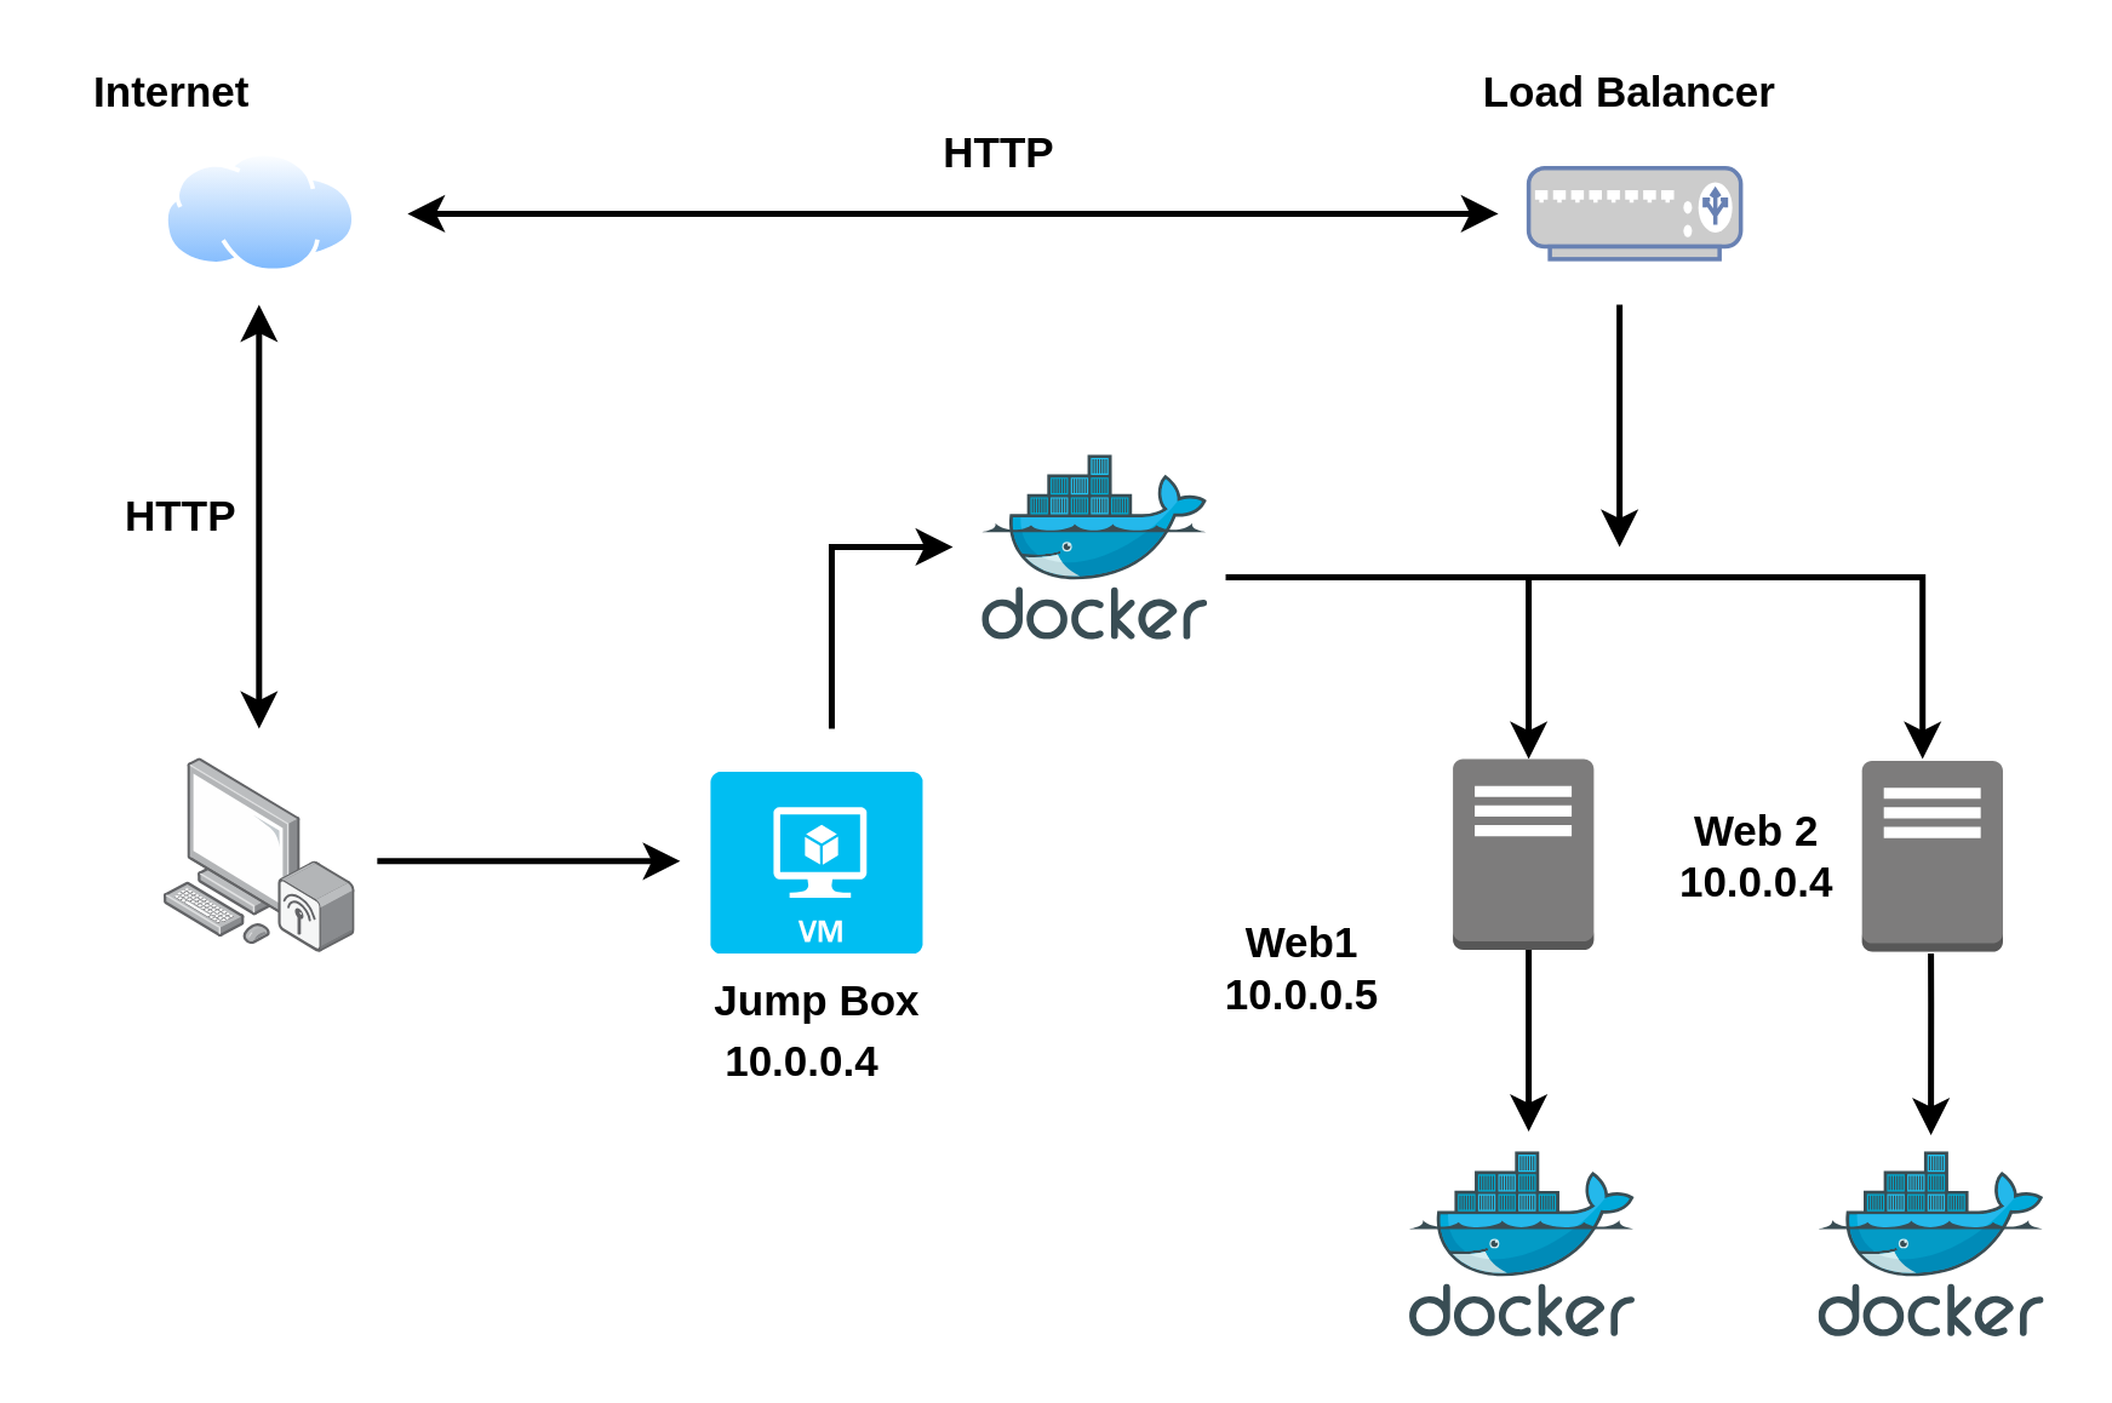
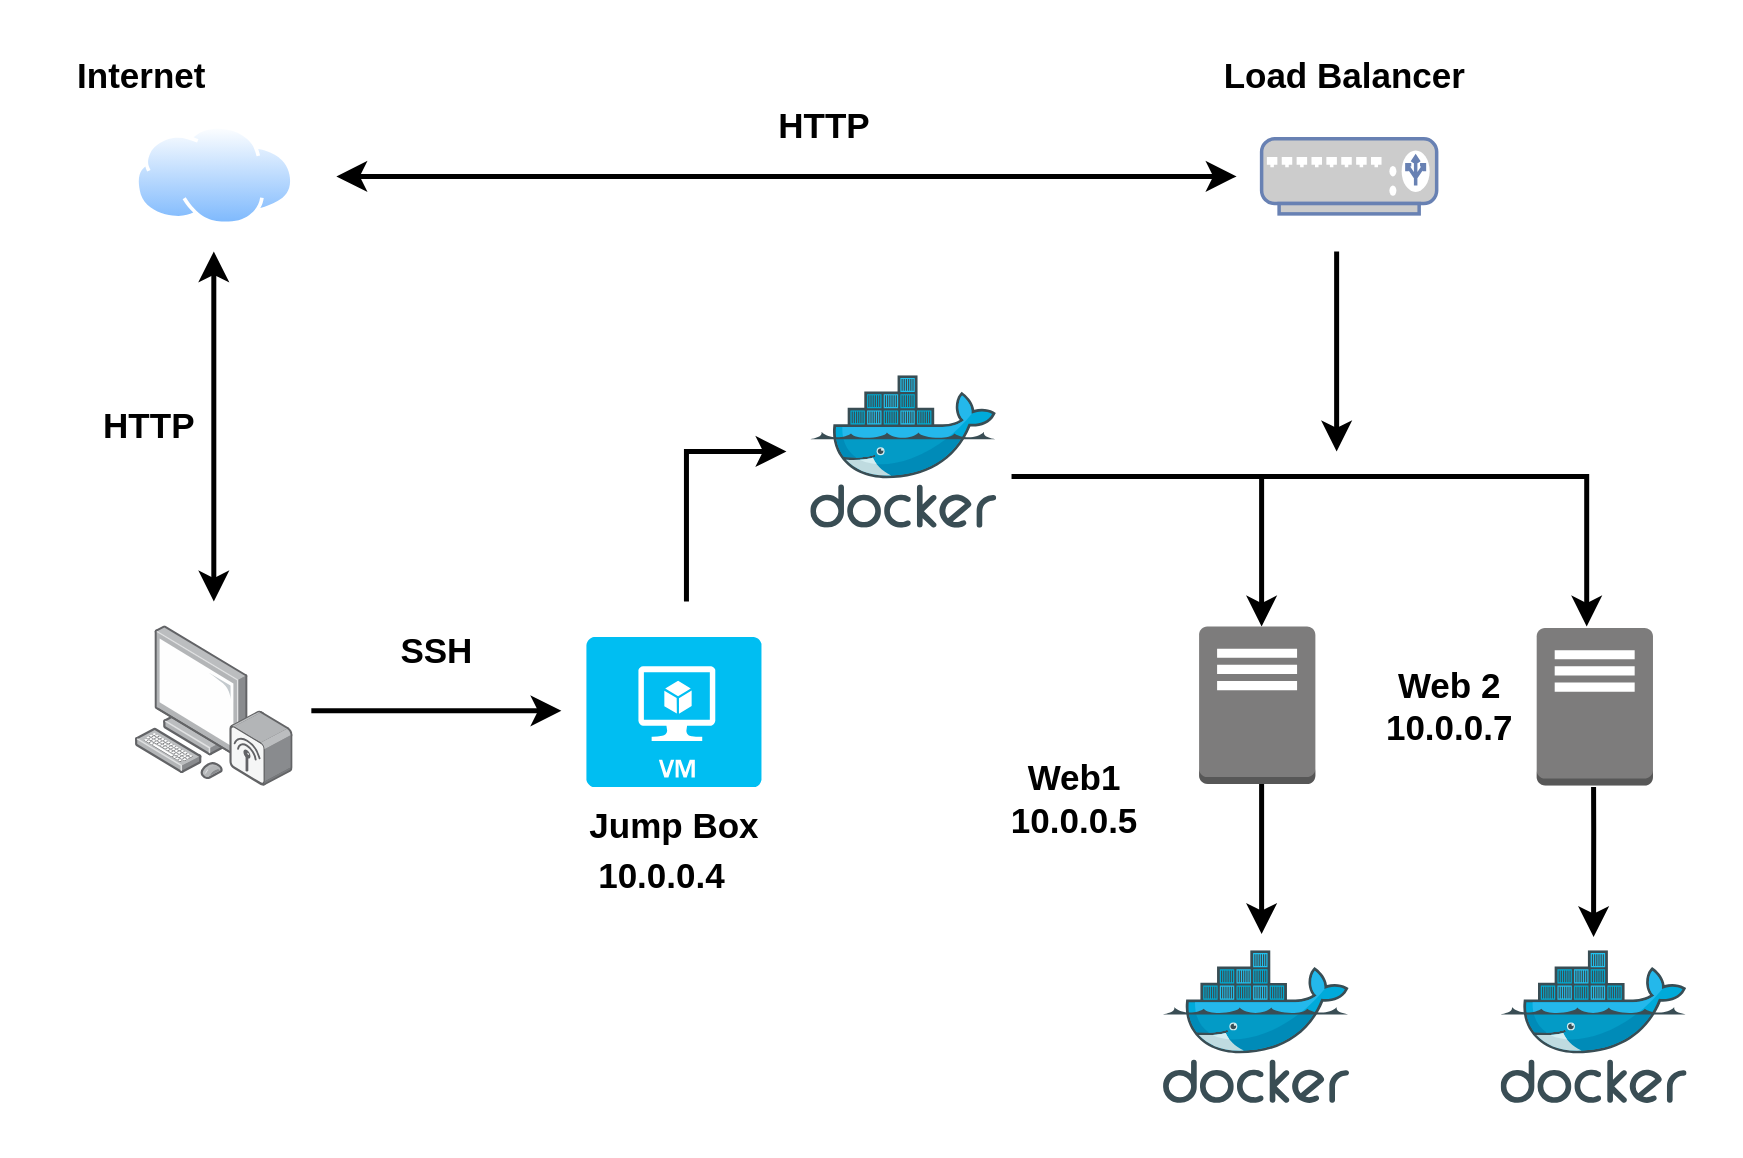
  <mxCell id="0" />
  <mxCell id="1" parent="0" />
  <mxCell id="2" value="" style="aspect=fixed;perimeter=ellipsePerimeter;html=1;align=center;shadow=0;dashed=0;spacingTop=3;image;image=img/lib/active_directory/internet_cloud.svg;" vertex="1" parent="1"><mxGeometry x="54" y="50" width="63.49" height="40" as="geometry" /></mxCell>
  <mxCell id="3" value="" style="points=[];aspect=fixed;html=1;align=center;shadow=0;dashed=0;image;image=img/lib/allied_telesis/computer_and_terminals/Personal_Computer_Wireless.svg;" vertex="1" parent="1"><mxGeometry x="54" y="250" width="63" height="64.2" as="geometry" /></mxCell>
  <mxCell id="4" value="" style="endArrow=classic;startArrow=classic;html=1;rounded=0;edgeStyle=orthogonalEdgeStyle;strokeWidth=2;" edge="1" parent="1"><mxGeometry width="50" height="50" relative="1" as="geometry"><mxPoint x="85" y="240" as="sourcePoint" /><mxPoint x="85" y="100" as="targetPoint" /><Array as="points"><mxPoint x="85" y="170" /><mxPoint x="85" y="170" /></Array></mxGeometry></mxCell>
  <mxCell id="5" value="HTTP" style="text;html=1;align=center;verticalAlign=middle;resizable=0;points=[];autosize=1;strokeColor=none;fillColor=none;fontStyle=1;fontSize=14;" vertex="1" parent="1"><mxGeometry x="34" y="160" width="50" height="20" as="geometry" /></mxCell>
  <mxCell id="6" value="Internet" style="text;html=1;align=center;verticalAlign=middle;resizable=0;points=[];autosize=1;strokeColor=none;fillColor=none;fontSize=14;fontStyle=1" vertex="1" parent="1"><mxGeometry x="20.75" y="20" width="70" height="20" as="geometry" /></mxCell>
  <mxCell id="7" value="" style="endArrow=classic;startArrow=classic;html=1;rounded=0;edgeStyle=orthogonalEdgeStyle;strokeWidth=2;" edge="1" parent="1"><mxGeometry width="50" height="50" relative="1" as="geometry"><mxPoint x="134" y="70" as="sourcePoint" /><mxPoint x="494" y="70" as="targetPoint" /><Array as="points"><mxPoint x="264" y="70" /></Array></mxGeometry></mxCell>
  <mxCell id="8" value="&lt;b&gt;HTTP&lt;/b&gt;" style="text;html=1;align=center;verticalAlign=middle;resizable=0;points=[];autosize=1;strokeColor=none;fillColor=none;fontSize=14;" vertex="1" parent="1"><mxGeometry x="304" y="40" width="50" height="20" as="geometry" /></mxCell>
  <mxCell id="9" value="" style="fontColor=#0066CC;verticalAlign=top;verticalLabelPosition=bottom;labelPosition=center;align=center;html=1;outlineConnect=0;fillColor=#CCCCCC;strokeColor=#6881B3;gradientColor=none;gradientDirection=north;strokeWidth=2;shape=mxgraph.networks.load_balancer;fontSize=14;" vertex="1" parent="1"><mxGeometry x="504" y="55" width="70" height="30" as="geometry" /></mxCell>
  <mxCell id="10" value="&lt;b&gt;Load Balancer&amp;nbsp;&lt;/b&gt;" style="text;html=1;align=center;verticalAlign=middle;resizable=0;points=[];autosize=1;strokeColor=none;fillColor=none;fontSize=14;" vertex="1" parent="1"><mxGeometry x="479" y="20" width="120" height="20" as="geometry" /></mxCell>
  <mxCell id="11" value="" style="verticalLabelPosition=bottom;html=1;verticalAlign=top;align=center;strokeColor=none;fillColor=#00BEF2;shape=mxgraph.azure.virtual_machine;fontSize=14;" vertex="1" parent="1"><mxGeometry x="234" y="254.2" width="70" height="60" as="geometry" /></mxCell>
  <mxCell id="12" value="" style="edgeStyle=elbowEdgeStyle;elbow=vertical;endArrow=classic;html=1;rounded=0;fontSize=14;strokeWidth=2;" edge="1" parent="1"><mxGeometry width="50" height="50" relative="1" as="geometry"><mxPoint x="124" y="283.7" as="sourcePoint" /><mxPoint x="224" y="283.7" as="targetPoint" /><Array as="points"><mxPoint x="164" y="283.7" /></Array></mxGeometry></mxCell>
+ <mxCell id="13" value="&lt;b&gt;SSH&lt;/b&gt;" style="text;html=1;align=center;verticalAlign=middle;resizable=0;points=[];autosize=1;strokeColor=none;fillColor=none;fontSize=14;" vertex="1" parent="1"><mxGeometry x="154" y="250" width="40" height="20" as="geometry" /></mxCell>
  <mxCell id="14" value="" style="sketch=0;aspect=fixed;html=1;points=[];align=center;image;fontSize=12;image=img/lib/mscae/Docker.svg;" vertex="1" parent="1"><mxGeometry x="324" y="150" width="74.39" height="61" as="geometry" /></mxCell>
  <mxCell id="15" value="" style="endArrow=classic;html=1;rounded=0;fontSize=14;strokeWidth=2;edgeStyle=orthogonalEdgeStyle;" edge="1" parent="1"><mxGeometry width="50" height="50" relative="1" as="geometry"><mxPoint x="274" y="240" as="sourcePoint" /><mxPoint x="314" y="180" as="targetPoint" /><Array as="points"><mxPoint x="274" y="230" /><mxPoint x="274" y="180" /></Array></mxGeometry></mxCell>
  <mxCell id="16" value="&lt;b&gt;Jump Box&lt;/b&gt;" style="text;html=1;align=center;verticalAlign=middle;resizable=0;points=[];autosize=1;strokeColor=none;fillColor=none;fontSize=14;" vertex="1" parent="1"><mxGeometry x="229" y="320" width="80" height="20" as="geometry" /></mxCell>
  <mxCell id="17" value="" style="endArrow=classic;html=1;rounded=0;fontSize=14;strokeWidth=2;edgeStyle=orthogonalEdgeStyle;" edge="1" parent="1"><mxGeometry width="50" height="50" relative="1" as="geometry"><mxPoint x="404" y="190" as="sourcePoint" /><mxPoint x="634" y="250" as="targetPoint" /><Array as="points"><mxPoint x="634" y="190" /></Array></mxGeometry></mxCell>
  <mxCell id="18" value="" style="endArrow=classic;html=1;rounded=0;fontSize=14;strokeWidth=2;edgeStyle=orthogonalEdgeStyle;" edge="1" parent="1"><mxGeometry width="50" height="50" relative="1" as="geometry"><mxPoint x="504" y="190" as="sourcePoint" /><mxPoint x="504" y="250" as="targetPoint" /><Array as="points"><mxPoint x="504" y="210" /><mxPoint x="504" y="210" /></Array></mxGeometry></mxCell>
  <mxCell id="19" value="" style="outlineConnect=0;dashed=0;verticalLabelPosition=bottom;verticalAlign=top;align=center;html=1;shape=mxgraph.aws3.traditional_server;fillColor=#7D7C7C;gradientColor=none;fontSize=14;" vertex="1" parent="1"><mxGeometry x="479" y="250" width="46.5" height="63" as="geometry" /></mxCell>
  <mxCell id="20" value="" style="outlineConnect=0;dashed=0;verticalLabelPosition=bottom;verticalAlign=top;align=center;html=1;shape=mxgraph.aws3.traditional_server;fillColor=#7D7C7C;gradientColor=none;fontSize=14;" vertex="1" parent="1"><mxGeometry x="614" y="250.6" width="46.5" height="63" as="geometry" /></mxCell>
  <mxCell id="21" value="" style="sketch=0;aspect=fixed;html=1;points=[];align=center;image;fontSize=12;image=img/lib/mscae/Docker.svg;" vertex="1" parent="1"><mxGeometry x="465.06" y="380" width="74.39" height="61" as="geometry" /></mxCell>
  <mxCell id="22" value="" style="sketch=0;aspect=fixed;html=1;points=[];align=center;image;fontSize=12;image=img/lib/mscae/Docker.svg;" vertex="1" parent="1"><mxGeometry x="600.06" y="380" width="74.39" height="61" as="geometry" /></mxCell>
  <mxCell id="23" value="" style="endArrow=classic;html=1;rounded=0;fontSize=14;strokeWidth=2;edgeStyle=orthogonalEdgeStyle;" edge="1" parent="1"><mxGeometry width="50" height="50" relative="1" as="geometry"><mxPoint x="504" y="313" as="sourcePoint" /><mxPoint x="504" y="373" as="targetPoint" /><Array as="points"><mxPoint x="504" y="313" /><mxPoint x="504" y="313" /></Array></mxGeometry></mxCell>
  <mxCell id="24" value="" style="endArrow=classic;html=1;rounded=0;fontSize=14;strokeWidth=2;edgeStyle=orthogonalEdgeStyle;" edge="1" parent="1"><mxGeometry width="50" height="50" relative="1" as="geometry"><mxPoint x="636.75" y="314.2" as="sourcePoint" /><mxPoint x="636.75" y="374.2" as="targetPoint" /><Array as="points"><mxPoint x="636.75" y="331.2" /><mxPoint x="636.75" y="331.2" /></Array></mxGeometry></mxCell>
  <mxCell id="25" value="" style="endArrow=classic;html=1;rounded=0;fontSize=14;strokeWidth=2;edgeStyle=orthogonalEdgeStyle;" edge="1" parent="1"><mxGeometry width="50" height="50" relative="1" as="geometry"><mxPoint x="534" y="100" as="sourcePoint" /><mxPoint x="534" y="180" as="targetPoint" /><Array as="points"><mxPoint x="534" y="130" /><mxPoint x="534" y="130" /></Array></mxGeometry></mxCell>
  <mxCell id="26" value="&lt;b&gt;Web1&lt;br&gt;10.0.0.5&lt;br&gt;&lt;/b&gt;" style="text;html=1;align=center;verticalAlign=middle;resizable=0;points=[];autosize=1;strokeColor=none;fillColor=none;fontSize=14;" vertex="1" parent="1"><mxGeometry x="394" y="299.2" width="70" height="40" as="geometry" /></mxCell>
- <mxCell id="27" value="&lt;b&gt;Web 2&lt;br&gt;10.0.0.4&lt;br&gt;&lt;/b&gt;" style="text;html=1;align=center;verticalAlign=middle;resizable=0;points=[];autosize=1;strokeColor=none;fillColor=none;fontSize=14;" vertex="1" parent="1"><mxGeometry x="544" y="262.1" width="70" height="40" as="geometry" /></mxCell>
+ <mxCell id="27" value="&lt;b&gt;Web 2&lt;br&gt;10.0.0.7&lt;br&gt;&lt;/b&gt;" style="text;html=1;align=center;verticalAlign=middle;resizable=0;points=[];autosize=1;strokeColor=none;fillColor=none;fontSize=14;" vertex="1" parent="1"><mxGeometry x="544" y="262.1" width="70" height="40" as="geometry" /></mxCell>
  <mxCell id="28" value="&lt;b&gt;10.0.0.4&lt;/b&gt;" style="text;html=1;align=center;verticalAlign=middle;resizable=0;points=[];autosize=1;strokeColor=none;fillColor=none;fontSize=14;" vertex="1" parent="1"><mxGeometry x="229" y="340" width="70" height="20" as="geometry" /></mxCell>
